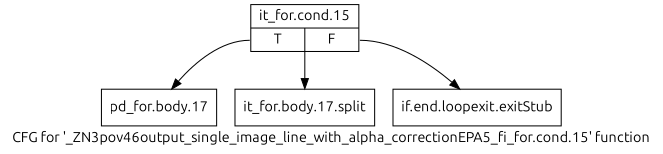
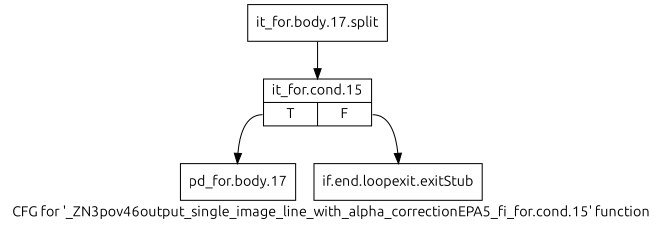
  digraph {
    fontname=Ubuntu
    label="CFG for '_ZN3pov46output_single_image_line_with_alpha_correctionEPA5_fi_for.cond.15' function"
    node [fontname=Ubuntu shape=record]
    edge [fontname=Ubuntu]
    n1 [label="{it_for.cond.15|{<s0>T|<s1>F}}"]
    n2 [label="{if.end.loopexit.exitStub}"]
    n3 [label="{pd_for.body.17}"]
    n4 [label="{it_for.body.17.split}"]
    n1 -> n2 [tailport=s1]
    n1 -> n3 [tailport=s0]
-   n1 -> n4
+   n4 -> n1
  }
